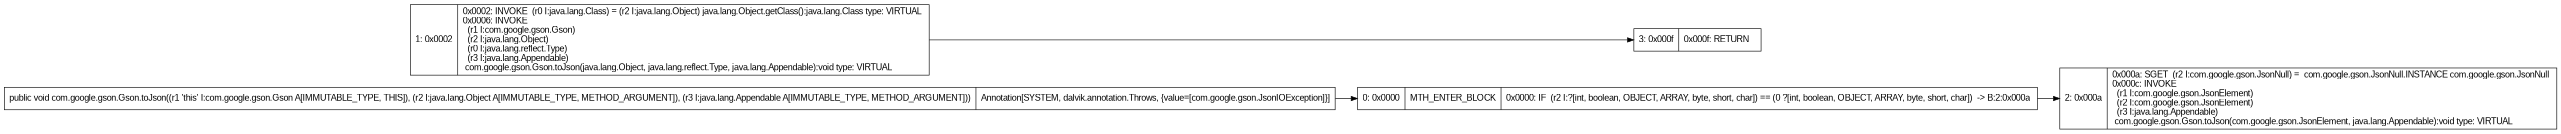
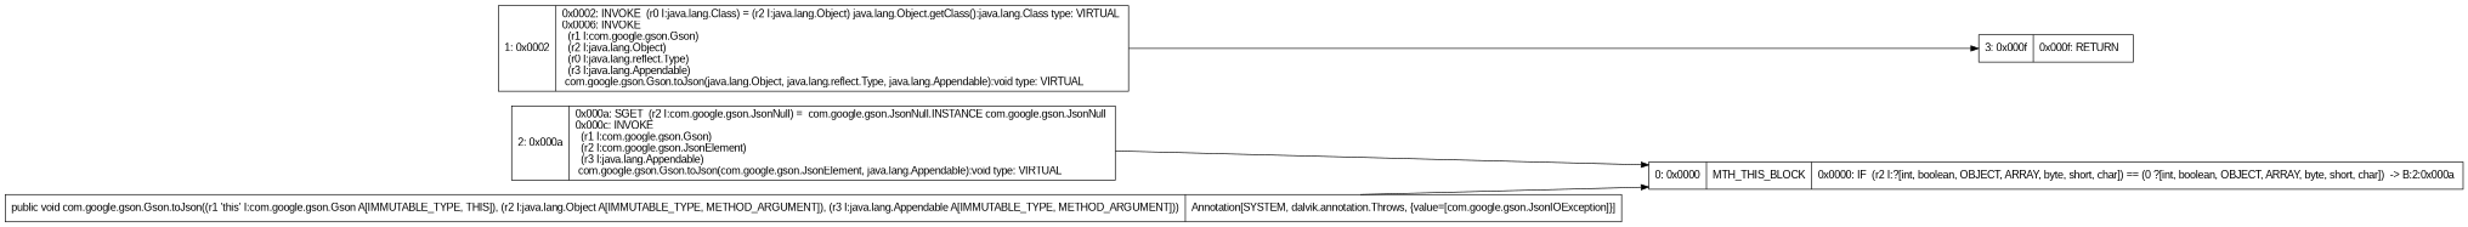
  digraph {
    fontname="Liberation Sans"
    rankdir=LR
    node [fontname="Liberation Sans" shape=record]
    edge [fontname="Liberation Sans"]
-   n1 [label="{0\:\ 0x0000|MTH_ENTER_BLOCK\l|0x0000: IF  (r2 I:?[int, boolean, OBJECT, ARRAY, byte, short, char]) == (0 ?[int, boolean, OBJECT, ARRAY, byte, short, char])  \-\> B:2:0x000a \l}"]
-   n2 [label="{2\:\ 0x000a|0x000a: SGET  (r2 I:com.google.gson.JsonNull) =  com.google.gson.JsonNull.INSTANCE com.google.gson.JsonNull \l0x000c: INVOKE  \l  (r1 I:com.google.gson.JsonElement)\l  (r2 I:com.google.gson.JsonElement)\l  (r3 I:java.lang.Appendable)\l com.google.gson.Gson.toJson(com.google.gson.JsonElement, java.lang.Appendable):void type: VIRTUAL \l}"]
+   n1 [label="{0\:\ 0x0000|MTH_THIS_BLOCK\l|0x0000: IF  (r2 I:?[int, boolean, OBJECT, ARRAY, byte, short, char]) == (0 ?[int, boolean, OBJECT, ARRAY, byte, short, char])  \-\> B:2:0x000a \l}"]
+   n2 [label="{2\:\ 0x000a|0x000a: SGET  (r2 I:com.google.gson.JsonNull) =  com.google.gson.JsonNull.INSTANCE com.google.gson.JsonNull \l0x000c: INVOKE  \l  (r1 I:com.google.gson.Gson)\l  (r2 I:com.google.gson.JsonElement)\l  (r3 I:java.lang.Appendable)\l com.google.gson.Gson.toJson(com.google.gson.JsonElement, java.lang.Appendable):void type: VIRTUAL \l}"]
    n3 [label="{1\:\ 0x0002|0x0002: INVOKE  (r0 I:java.lang.Class) = (r2 I:java.lang.Object) java.lang.Object.getClass():java.lang.Class type: VIRTUAL \l0x0006: INVOKE  \l  (r1 I:com.google.gson.Gson)\l  (r2 I:java.lang.Object)\l  (r0 I:java.lang.reflect.Type)\l  (r3 I:java.lang.Appendable)\l com.google.gson.Gson.toJson(java.lang.Object, java.lang.reflect.Type, java.lang.Appendable):void type: VIRTUAL \l}"]
    n4 [label="{3\:\ 0x000f|0x000f: RETURN   \l}"]
    n5 [label="{public void com.google.gson.Gson.toJson((r1 'this' I:com.google.gson.Gson A[IMMUTABLE_TYPE, THIS]), (r2 I:java.lang.Object A[IMMUTABLE_TYPE, METHOD_ARGUMENT]), (r3 I:java.lang.Appendable A[IMMUTABLE_TYPE, METHOD_ARGUMENT]))  | Annotation[SYSTEM, dalvik.annotation.Throws, \{value=[com.google.gson.JsonIOException]\}]\l}"]
-   n1 -> n2
+   n2 -> n1
    n3 -> n4
    n5 -> n1
  }
